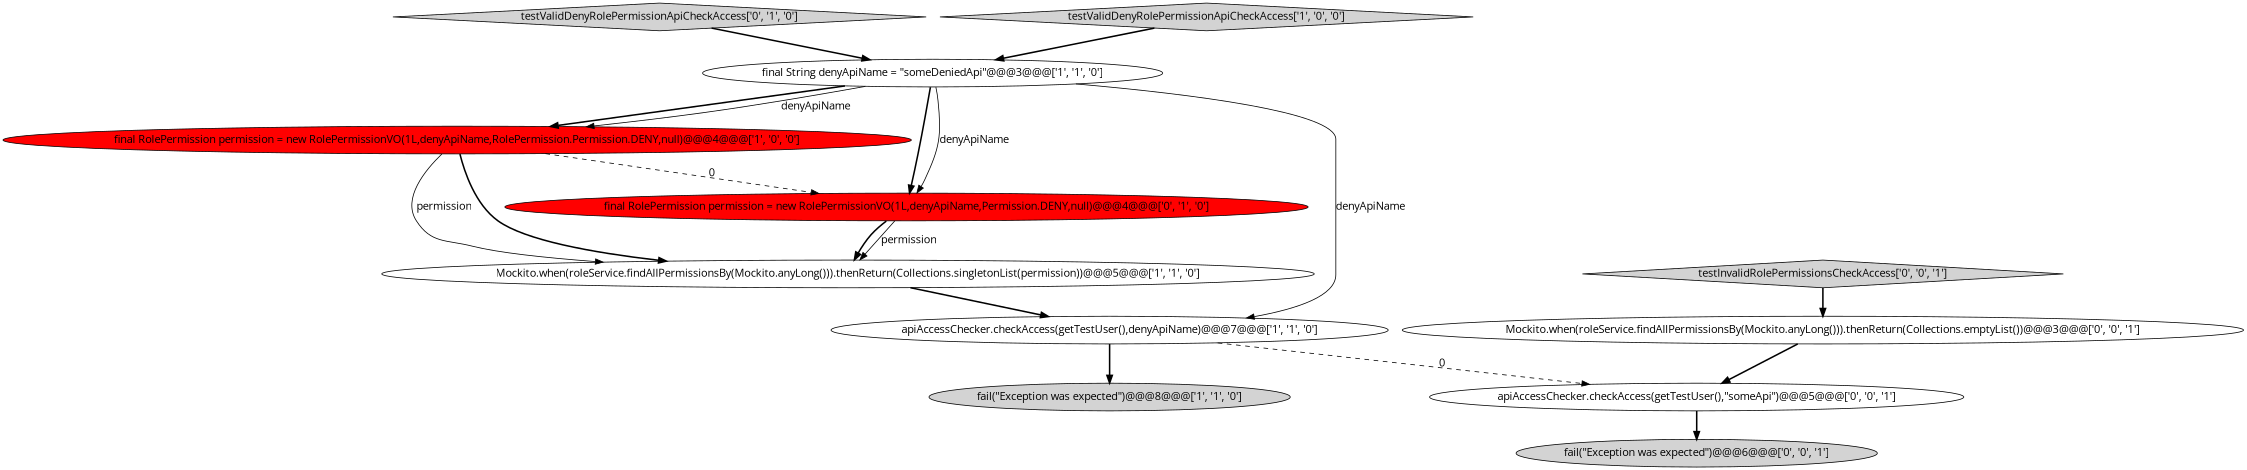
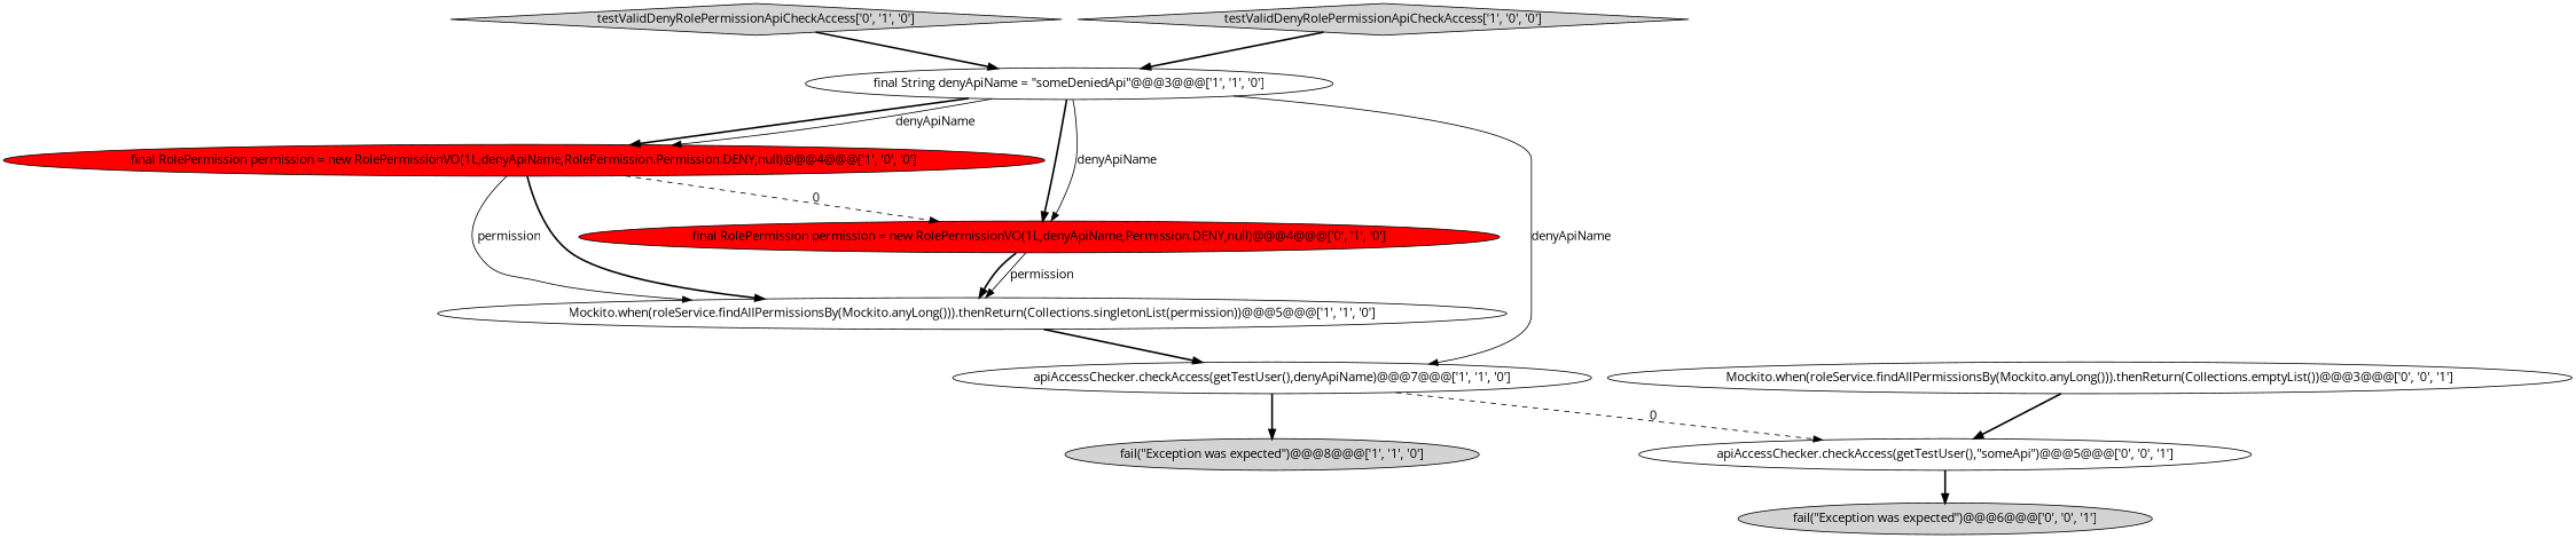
  digraph {
    fontname="Open Sans"
    node [fillcolor=lightgray shape=ellipse style=filled fontname="Open Sans"]
    edge [style=bold fontname="Open Sans"]
    n1 [label="fail(\"Exception was expected\")@@@6@@@['0', '0', '1']"]
    n2 [fillcolor=red label="final RolePermission permission = new RolePermissionVO(1L,denyApiName,RolePermission.Permission.DENY,null)@@@4@@@['1', '0', '0']"]
    n3 [fillcolor=red label="final RolePermission permission = new RolePermissionVO(1L,denyApiName,Permission.DENY,null)@@@4@@@['0', '1', '0']"]
    n4 [fillcolor=white label="Mockito.when(roleService.findAllPermissionsBy(Mockito.anyLong())).thenReturn(Collections.singletonList(permission))@@@5@@@['1', '1', '0']"]
    n5 [label="testValidDenyRolePermissionApiCheckAccess['0', '1', '0']" shape=diamond]
    n6 [fillcolor=white label="final String denyApiName = \"someDeniedApi\"@@@3@@@['1', '1', '0']"]
    n7 [label="testValidDenyRolePermissionApiCheckAccess['1', '0', '0']" shape=diamond]
    n8 [label="fail(\"Exception was expected\")@@@8@@@['1', '1', '0']"]
    n9 [fillcolor=white label="apiAccessChecker.checkAccess(getTestUser(),denyApiName)@@@7@@@['1', '1', '0']"]
    n10 [fillcolor=white label="apiAccessChecker.checkAccess(getTestUser(),\"someApi\")@@@5@@@['0', '0', '1']"]
-   n11 [label="testInvalidRolePermissionsCheckAccess['0', '0', '1']" shape=diamond]
    n12 [fillcolor=white label="Mockito.when(roleService.findAllPermissionsBy(Mockito.anyLong())).thenReturn(Collections.emptyList())@@@3@@@['0', '0', '1']"]
    n2 -> n3 [label=0 style=dashed]
    n2 -> n4 [label=permission style=solid]
    n2 -> n4
    n3 -> n4 [label=permission style=solid]
    n3 -> n4
    n4 -> n9
    n5 -> n6
    n6 -> n2
    n6 -> n2 [label=denyApiName style=solid]
    n6 -> n3
    n6 -> n3 [label=denyApiName style=solid]
    n6 -> n9 [label=denyApiName style=solid]
    n7 -> n6
    n9 -> n8
    n9 -> n10 [label=0 style=dashed]
    n10 -> n1
-   n11 -> n12
    n12 -> n10
  }
